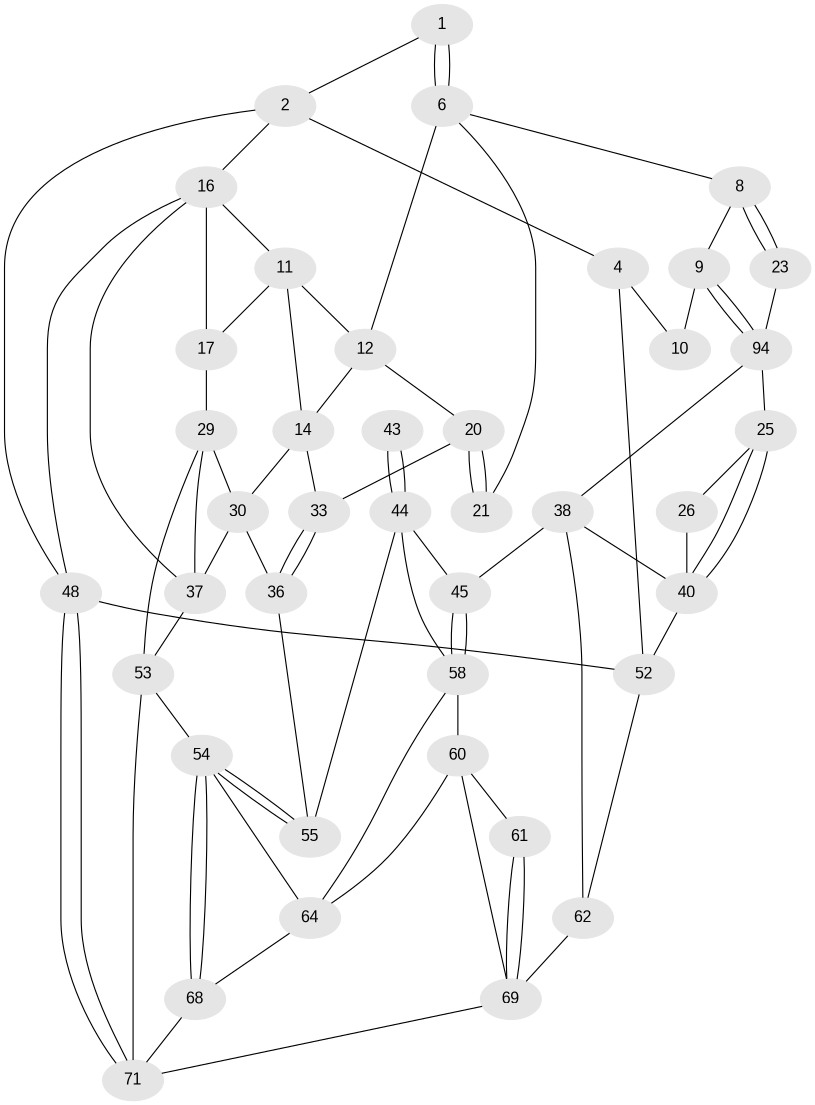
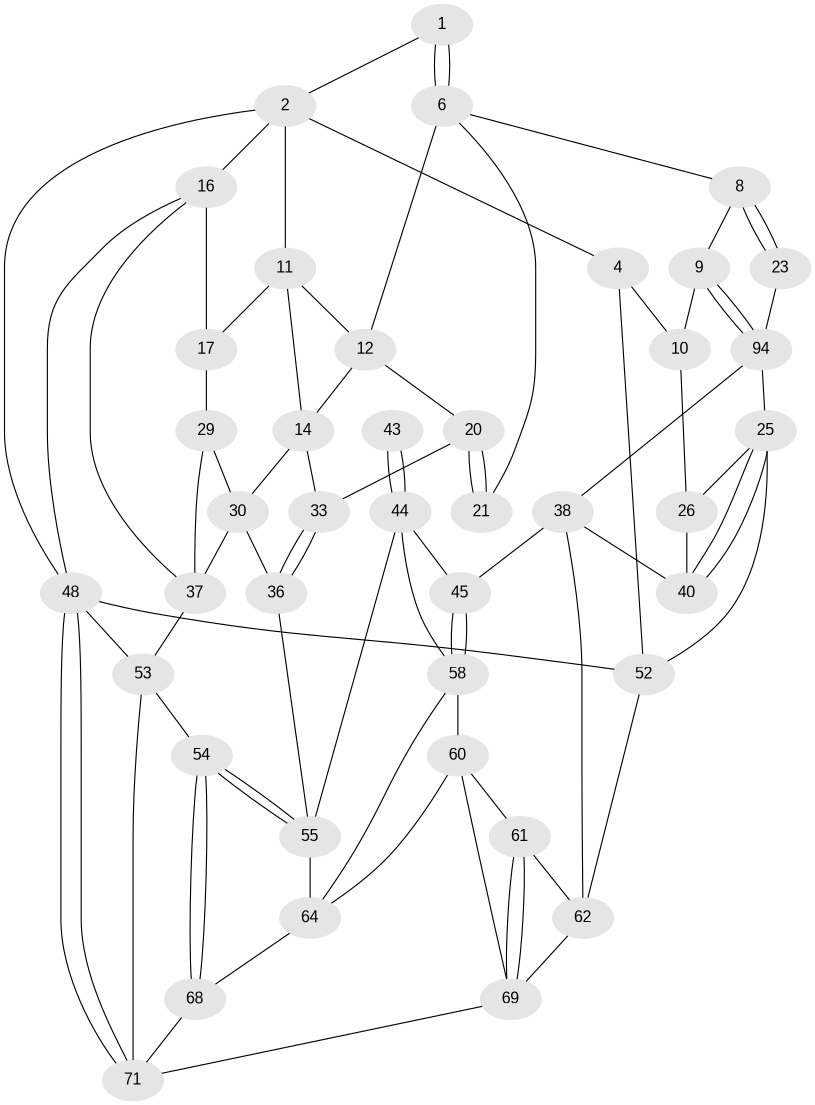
  graph {
    fontname="Liberation Sans"
    node [color=gray90 fontname="Liberation Sans" style=filled]
    edge [fontname="Liberation Sans"]
    2 [super="+3"]
    1
    6 [super="+7"]
    4 [super="+5"]
    11 [super="+13"]
    16 [super="+46"]
    48 [super="+49"]
    8
    12 [super="+15"]
    21
    10 [super="+19"]
    52
    14 [super="+31"]
    17 [super="+18"]
    37 [super="+47"]
    53 [super="+65"]
    71 [super="+72"]
    26
    62 [super="+63"]
    9
    23 [super="+27"]
    20 [super="+34"]
    n23 [label=94 super="+28"]
    25
    38 [super="+39"]
    40 [super="+51"]
    30 [super="+35"]
    33
    29 [super="+32"]
    36 [super="+50"]
    44 [super="+57"]
    43
    45
    55 [super="+56"]
    64 [super="+66"]
    54
    58 [super="+59"]
    69 [super="+70"]
    60 [super="+67"]
    68
    61
    2 -- 4
-   16 -- 11
+   2 -- 11
    2 -- 16
    2 -- 48
    1 -- 2
    1 -- 6
    1 -- 6
    6 -- 8
    6 -- 12
    6 -- 21
    4 -- 10 [weight=2]
    4 -- 52
    11 -- 12
    11 -- 14
    11 -- 17
    16 -- 48
    16 -- 17
    16 -- 37
    48 -- 52
-   29 -- 53
+   48 -- 53
    48 -- 71
    48 -- 71
    8 -- 9
    8 -- 23
    8 -- 23
    12 -- 14
    12 -- 20
+   10 -- 26
    52 -- 62
    14 -- 30
    14 -- 33
    17 -- 29 [weight=2]
    37 -- 53
    53 -- 71
    53 -- 54
    26 -- 40
    62 -- 69
    9 -- 10
    9 -- n23
    9 -- n23
    23 -- n23
    20 -- 21
    20 -- 21
    20 -- 33
    n23 -- 25
    n23 -- 38
    25 -- 26
    25 -- 40
    25 -- 40
    38 -- 62
    38 -- 40
    38 -- 45
-   40 -- 52
+   25 -- 52
    30 -- 37
    30 -- 36
    33 -- 36
    33 -- 36
    29 -- 37
    29 -- 30
    36 -- 55
    44 -- 45
    44 -- 55
    44 -- 58
    43 -- 44
    43 -- 44
    45 -- 58
    45 -- 58
-   54 -- 64
+   55 -- 64
    64 -- 68
    54 -- 55
    54 -- 55
    54 -- 68
    54 -- 68
    58 -- 64
    58 -- 60
    69 -- 71
    60 -- 64
    60 -- 69
    60 -- 61
    68 -- 71
+   61 -- 62
    61 -- 69
    61 -- 69
  }
